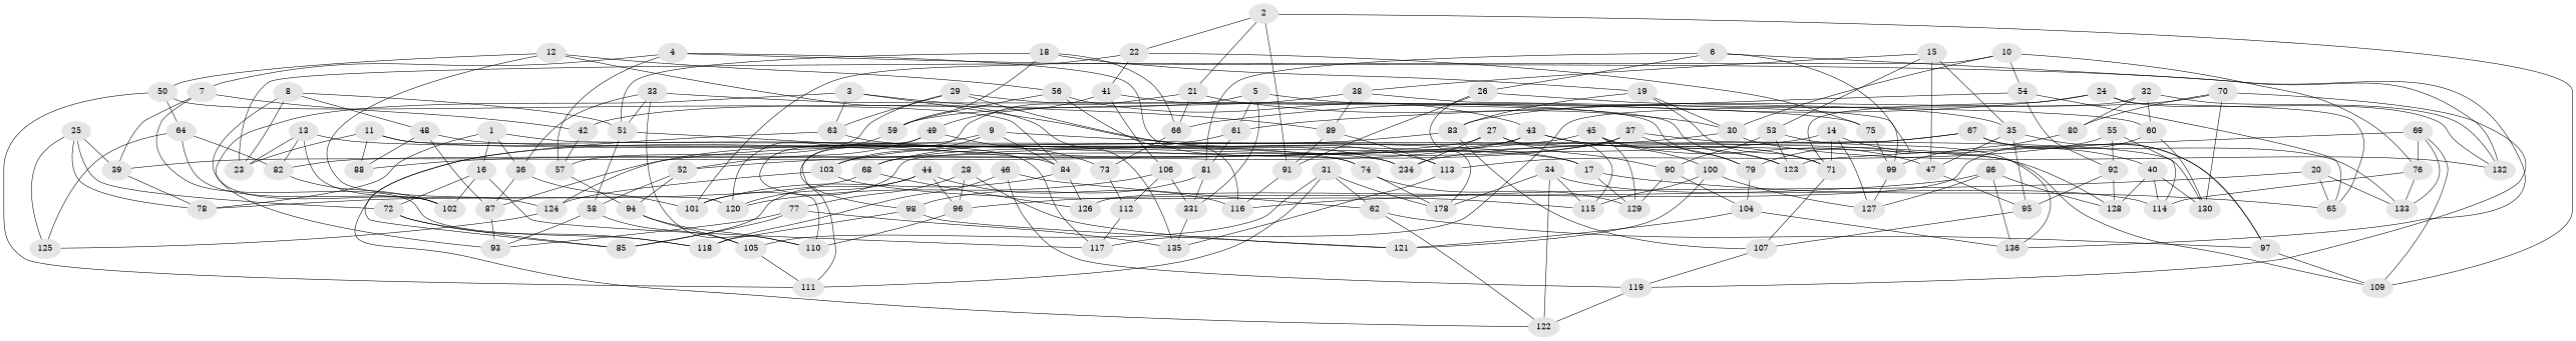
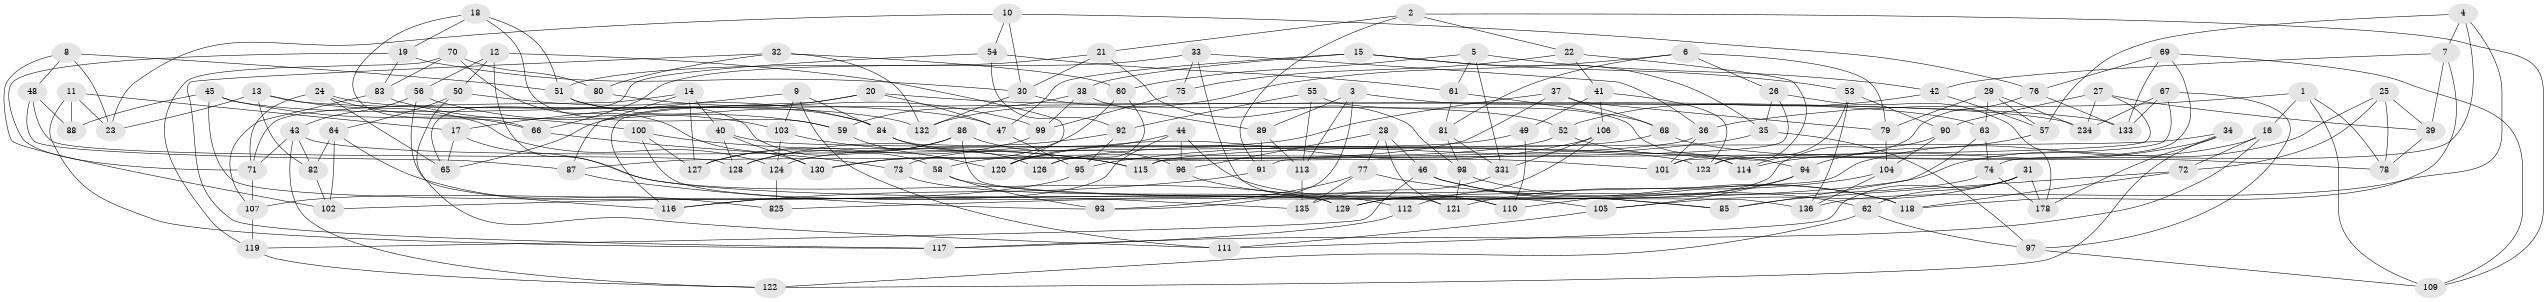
  graph {
    node [color=gray90 style=filled]
    1
    16
    36
    78
    109
    102
    117
    72
    87
    101
    2
    21
    22
    91
    30
    66
    98
    41
    75
    116
    3
    63
    89
    93
    113
    74
    85
    135
    4
    7
    57
    136
    42
    39
    118
    94
    129
    n38 [label=178]
    5
    60
    61
    n42 [label=331]
    130
    126
    81
    68
    6
    26
    79
    132
    35
    104
    8
    23
    48
    51
    88
    128
    84
    58
    9
    17
    103
    111
    65
    73
    112
    124
    115
    10
    54
    76
    52
    92
    133
    114
    11
    12
    50
    56
    120
    64
    59
    43
    13
    82
    n87 [label=234]
-   125
+   125 [label=825]
    14
    40
    71
    127
    107
    15
    38
    47
    53
    95
    97
    99
    90
    123
    18
    19
    83
    20
    80
    121
    49
    106
    24
    25
    27
    28
    46
    77
    96
    62
    119
    110
    29
    31
    105
    122
    32
    33
    34
    37
    44
    45
    100
    55
    67
    69
    70
    86
    1 -- 16
    1 -- 36
    1 -- 78
    1 -- 109
    16 -- 102
    16 -- 117
    16 -- 72
    36 -- 87
    36 -- 101
    72 -- 85
    72 -- 118
    87 -- 93
    2 -- 109
    2 -- 21
    2 -- 22
    2 -- 91
    21 -- 30
    21 -- 66
    21 -- 98
    22 -- 101
    22 -- 41
    22 -- 75
    91 -- 116
    30 -- 132
    30 -- 52
    66 -- 73
    98 -- 118
    98 -- 121
    41 -- 123
    41 -- 49
    41 -- 106
    75 -- 99
    3 -- 63
    3 -- 89
    3 -- 93
    3 -- 113
    63 -- 74
    63 -- 85
    89 -- 91
    89 -- 113
    113 -- 135
    74 -- 129
    74 -- n38
    4 -- 74
    4 -- 7
    4 -- 57
    4 -- 136
    7 -- 42
    7 -- 39
    7 -- 118
    57 -- 94
    42 -- 57
    39 -- 78
    94 -- 110
    94 -- 105
    5 -- 42
    5 -- 60
    5 -- 61
    5 -- n42
    60 -- 130
    60 -- 126
    61 -- 81
    61 -- 68
    n42 -- 135
    81 -- 98
    81 -- n42
    68 -- 78
    68 -- 126
    6 -- 81
    6 -- 26
    6 -- 79
    6 -- 132
    26 -- 91
    26 -- n38
    26 -- 35
    79 -- 104
    35 -- 95
    35 -- 97
    104 -- 136
    104 -- 121
    8 -- 102
    8 -- 23
    8 -- 48
    8 -- 51
    48 -- 87
    48 -- 88
    48 -- 128
    51 -- 84
    51 -- 58
    84 -- 101
    84 -- 126
    58 -- 93
    58 -- 105
    9 -- 84
    9 -- 17
    9 -- 103
    9 -- 111
    17 -- 129
    17 -- 65
    103 -- 124
    103 -- 115
    73 -- 112
    112 -- 117
    124 -- 125
    10 -- 30
    10 -- 23
    10 -- 54
    10 -- 76
    54 -- 61
    54 -- 65
    54 -- 92
    76 -- 133
    76 -- 114
    52 -- 94
    52 -- 58
    92 -- 128
    92 -- 95
    11 -- 117
    11 -- 23
    11 -- 88
    11 -- 17
    12 -- 135
    12 -- 50
    12 -- 56
    12 -- 120
    50 -- 84
    50 -- 111
    50 -- 64
    56 -- 116
    56 -- 59
    56 -- 43
    64 -- 102
    64 -- 82
    64 -- 125
    59 -- 120
    43 -- 82
    43 -- 71
    43 -- 123
    43 -- 122
    13 -- 23
    13 -- 124
    13 -- 82
    13 -- n87
    82 -- 102
    14 -- 87
    14 -- 40
    14 -- 71
    14 -- 127
    40 -- 130
    40 -- 128
    40 -- 114
    71 -- 107
    107 -- 119
    15 -- 35
    15 -- 38
    15 -- 47
    15 -- 53
    38 -- 89
    38 -- 59
    38 -- 99
    47 -- 95
    53 -- 136
    53 -- 90
    53 -- 123
    95 -- 107
    97 -- 109
    99 -- 127
    90 -- 129
    90 -- 104
    18 -- 66
    18 -- 51
    18 -- 59
    18 -- 19
    19 -- 30
    19 -- 71
    19 -- 83
    83 -- 103
    83 -- 107
    20 -- 116
    20 -- 65
    20 -- 133
-   35 -- 47
+   20 -- 47
    80 -- 99
    49 -- 73
-   49 -- 52
+   42 -- 52
    49 -- 110
    106 -- n42
    106 -- 112
    106 -- 120
    24 -- 66
    24 -- 132
    24 -- 65
    24 -- 71
    25 -- 78
    25 -- 72
    25 -- 39
    25 -- 125
    27 -- 39
    27 -- 115
    27 -- n87
    27 -- 90
    28 -- 121
+   28 -- 46
    28 -- 77
    28 -- 96
    46 -- 118
    46 -- 62
    46 -- 119
    77 -- 93
    77 -- 85
    77 -- 135
    96 -- 110
    62 -- 97
    62 -- 122
    119 -- 122
    29 -- 63
    29 -- 57
    29 -- 79
    29 -- n87
    31 -- n38
    31 -- 111
    31 -- 62
    31 -- 105
    105 -- 111
    32 -- 117
    32 -- 60
    32 -- 132
    32 -- 80
    33 -- 36
    33 -- 75
    33 -- 51
    33 -- 110
    34 -- n38
    34 -- 115
    34 -- 114
    34 -- 122
    37 -- 130
    37 -- 68
    37 -- 79
    37 -- 124
    44 -- 116
    44 -- 85
    44 -- 120
    44 -- 96
    45 -- 129
    45 -- 88
    45 -- 47
    45 -- 100
    100 -- 115
    100 -- 127
    100 -- 121
    55 -- 113
    55 -- 92
    55 -- 114
    67 -- 101
    67 -- 133
    67 -- n87
    67 -- 97
    69 -- 109
    69 -- 76
    69 -- 133
    69 -- 123
    70 -- 130
    70 -- 83
    70 -- 80
    70 -- 119
    86 -- 136
    86 -- 128
    86 -- 127
    86 -- 96
  }
